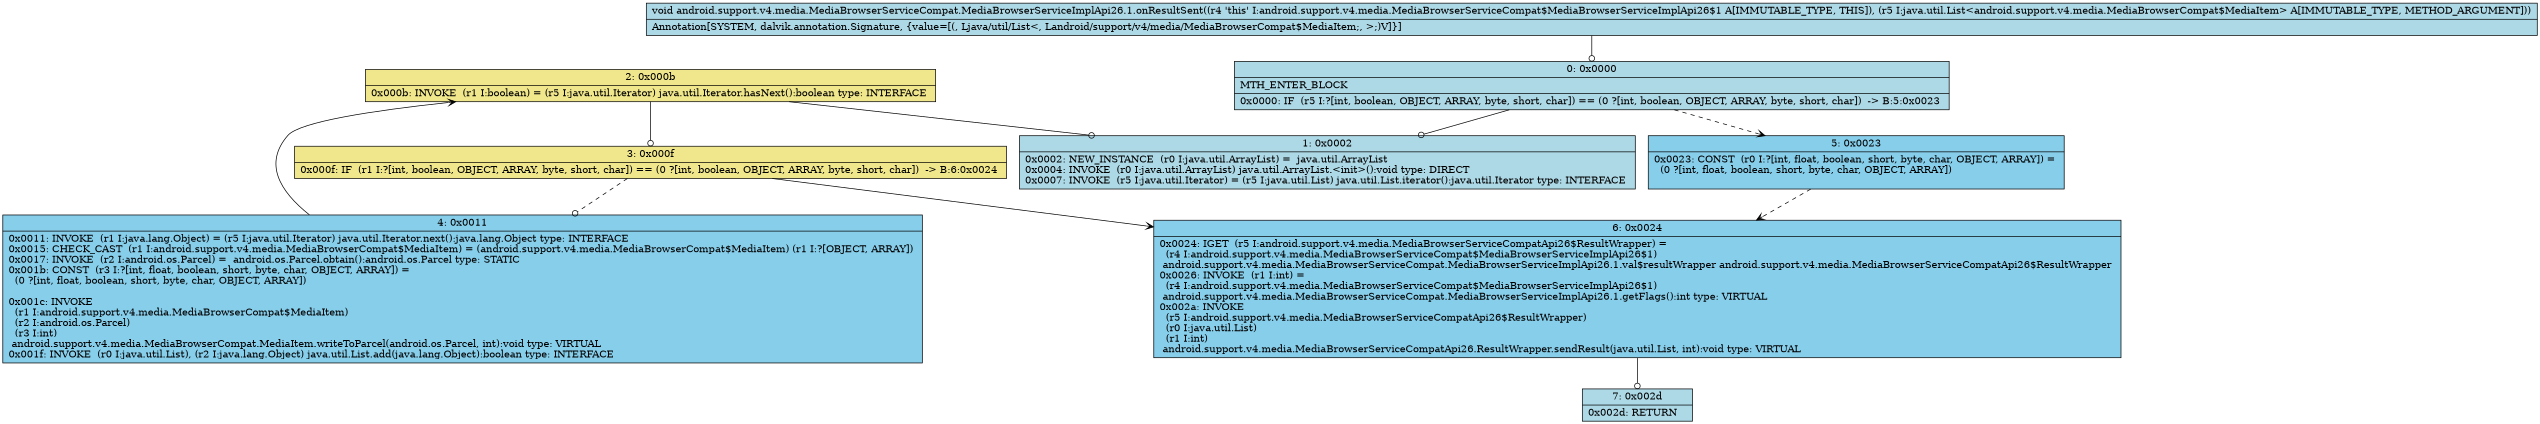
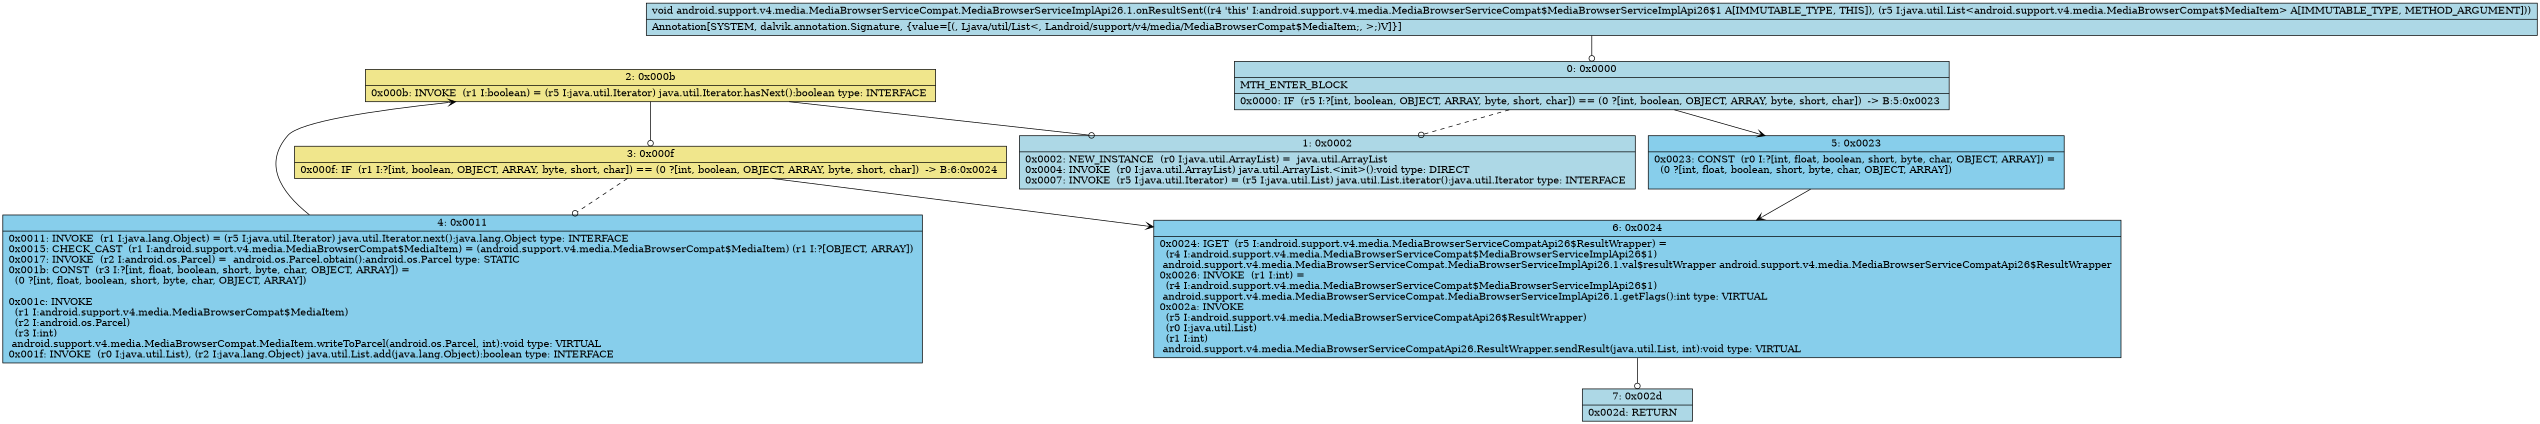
  digraph {
    node [fillcolor=lightblue shape=record style=filled]
    edge [arrowhead=odot]
    n1 [label="{0\:\ 0x0000|MTH_ENTER_BLOCK\l|0x0000: IF  (r5 I:?[int, boolean, OBJECT, ARRAY, byte, short, char]) == (0 ?[int, boolean, OBJECT, ARRAY, byte, short, char])  \-\> B:5:0x0023 \l}"]
    n2 [label="{1\:\ 0x0002|0x0002: NEW_INSTANCE  (r0 I:java.util.ArrayList) =  java.util.ArrayList \l0x0004: INVOKE  (r0 I:java.util.ArrayList) java.util.ArrayList.\<init\>():void type: DIRECT \l0x0007: INVOKE  (r5 I:java.util.Iterator) = (r5 I:java.util.List) java.util.List.iterator():java.util.Iterator type: INTERFACE \l}"]
    n3 [fillcolor=skyblue label="{5\:\ 0x0023|0x0023: CONST  (r0 I:?[int, float, boolean, short, byte, char, OBJECT, ARRAY]) = \l  (0 ?[int, float, boolean, short, byte, char, OBJECT, ARRAY])\l \l}"]
    n4 [fillcolor=skyblue label="{6\:\ 0x0024|0x0024: IGET  (r5 I:android.support.v4.media.MediaBrowserServiceCompatApi26$ResultWrapper) = \l  (r4 I:android.support.v4.media.MediaBrowserServiceCompat$MediaBrowserServiceImplApi26$1)\l android.support.v4.media.MediaBrowserServiceCompat.MediaBrowserServiceImplApi26.1.val$resultWrapper android.support.v4.media.MediaBrowserServiceCompatApi26$ResultWrapper \l0x0026: INVOKE  (r1 I:int) = \l  (r4 I:android.support.v4.media.MediaBrowserServiceCompat$MediaBrowserServiceImplApi26$1)\l android.support.v4.media.MediaBrowserServiceCompat.MediaBrowserServiceImplApi26.1.getFlags():int type: VIRTUAL \l0x002a: INVOKE  \l  (r5 I:android.support.v4.media.MediaBrowserServiceCompatApi26$ResultWrapper)\l  (r0 I:java.util.List)\l  (r1 I:int)\l android.support.v4.media.MediaBrowserServiceCompatApi26.ResultWrapper.sendResult(java.util.List, int):void type: VIRTUAL \l}"]
    n5 [fillcolor=khaki label="{2\:\ 0x000b|0x000b: INVOKE  (r1 I:boolean) = (r5 I:java.util.Iterator) java.util.Iterator.hasNext():boolean type: INTERFACE \l}"]
    n6 [fillcolor=khaki label="{3\:\ 0x000f|0x000f: IF  (r1 I:?[int, boolean, OBJECT, ARRAY, byte, short, char]) == (0 ?[int, boolean, OBJECT, ARRAY, byte, short, char])  \-\> B:6:0x0024 \l}"]
    n7 [fillcolor=skyblue label="{4\:\ 0x0011|0x0011: INVOKE  (r1 I:java.lang.Object) = (r5 I:java.util.Iterator) java.util.Iterator.next():java.lang.Object type: INTERFACE \l0x0015: CHECK_CAST  (r1 I:android.support.v4.media.MediaBrowserCompat$MediaItem) = (android.support.v4.media.MediaBrowserCompat$MediaItem) (r1 I:?[OBJECT, ARRAY]) \l0x0017: INVOKE  (r2 I:android.os.Parcel) =  android.os.Parcel.obtain():android.os.Parcel type: STATIC \l0x001b: CONST  (r3 I:?[int, float, boolean, short, byte, char, OBJECT, ARRAY]) = \l  (0 ?[int, float, boolean, short, byte, char, OBJECT, ARRAY])\l \l0x001c: INVOKE  \l  (r1 I:android.support.v4.media.MediaBrowserCompat$MediaItem)\l  (r2 I:android.os.Parcel)\l  (r3 I:int)\l android.support.v4.media.MediaBrowserCompat.MediaItem.writeToParcel(android.os.Parcel, int):void type: VIRTUAL \l0x001f: INVOKE  (r0 I:java.util.List), (r2 I:java.lang.Object) java.util.List.add(java.lang.Object):boolean type: INTERFACE \l}"]
    n8 [label="{7\:\ 0x002d|0x002d: RETURN   \l}"]
    n9 [label="{void android.support.v4.media.MediaBrowserServiceCompat.MediaBrowserServiceImplApi26.1.onResultSent((r4 'this' I:android.support.v4.media.MediaBrowserServiceCompat$MediaBrowserServiceImplApi26$1 A[IMMUTABLE_TYPE, THIS]), (r5 I:java.util.List\<android.support.v4.media.MediaBrowserCompat$MediaItem\> A[IMMUTABLE_TYPE, METHOD_ARGUMENT]))  | Annotation[SYSTEM, dalvik.annotation.Signature, \{value=[(, Ljava\/util\/List\<, Landroid\/support\/v4\/media\/MediaBrowserCompat$MediaItem;, \>;)V]\}]\l}"]
-   n1 -> n2 [style=solid]
-   n1 -> n3 [arrowhead=vee style=dashed]
-   n3 -> n4 [arrowhead=vee style=dashed]
+   n1 -> n2 [style=dashed]
+   n1 -> n3 [arrowhead=vee]
+   n3 -> n4 [arrowhead=vee]
    n4 -> n8
    n5 -> n2
    n5 -> n6
    n6 -> n4 [arrowhead=vee]
    n6 -> n7 [style=dashed]
    n7 -> n5 [arrowhead=vee]
    n9 -> n1
  }
